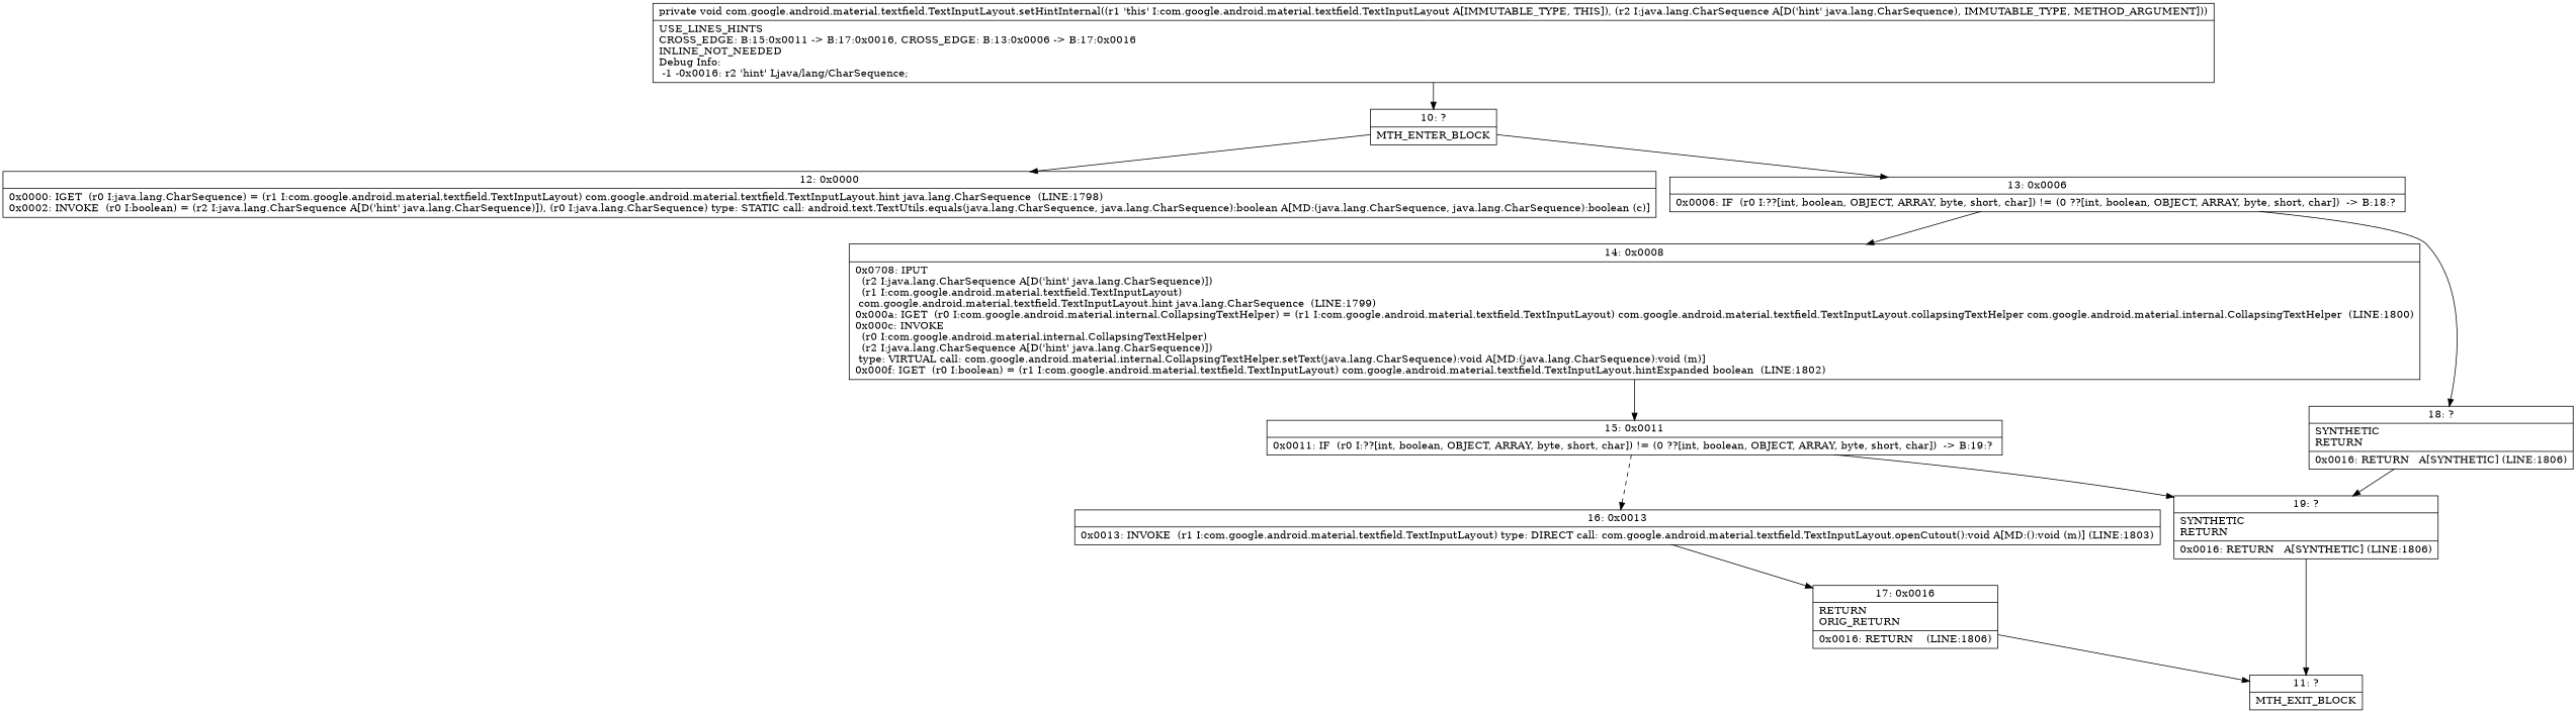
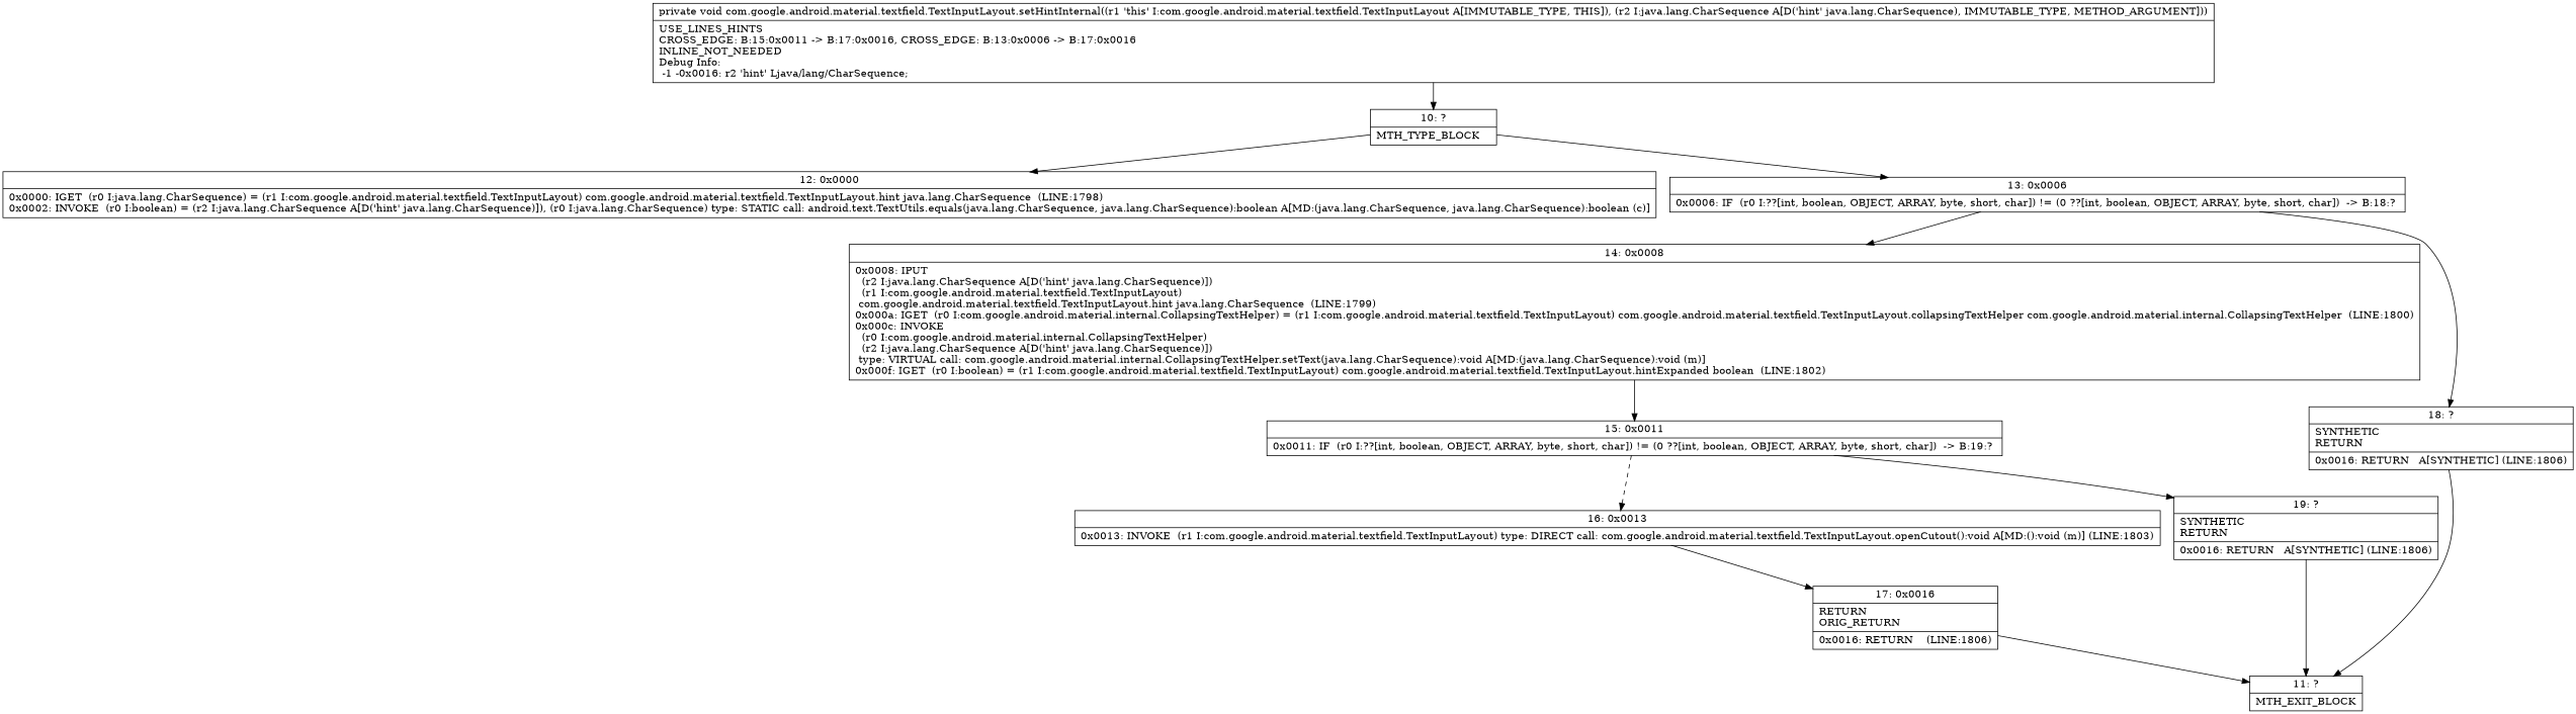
  digraph {
    node [shape=record]
-   n1 [label="{10\:\ ?|MTH_ENTER_BLOCK\l}"]
+   n1 [label="{10\:\ ?|MTH_TYPE_BLOCK\l}"]
    n2 [label="{12\:\ 0x0000|0x0000: IGET  (r0 I:java.lang.CharSequence) = (r1 I:com.google.android.material.textfield.TextInputLayout) com.google.android.material.textfield.TextInputLayout.hint java.lang.CharSequence  (LINE:1798)\l0x0002: INVOKE  (r0 I:boolean) = (r2 I:java.lang.CharSequence A[D('hint' java.lang.CharSequence)]), (r0 I:java.lang.CharSequence) type: STATIC call: android.text.TextUtils.equals(java.lang.CharSequence, java.lang.CharSequence):boolean A[MD:(java.lang.CharSequence, java.lang.CharSequence):boolean (c)]\l}"]
    n3 [label="{13\:\ 0x0006|0x0006: IF  (r0 I:??[int, boolean, OBJECT, ARRAY, byte, short, char]) != (0 ??[int, boolean, OBJECT, ARRAY, byte, short, char])  \-\> B:18:? \l}"]
-   n4 [label="{14\:\ 0x0008|0x0708: IPUT  \l  (r2 I:java.lang.CharSequence A[D('hint' java.lang.CharSequence)])\l  (r1 I:com.google.android.material.textfield.TextInputLayout)\l com.google.android.material.textfield.TextInputLayout.hint java.lang.CharSequence  (LINE:1799)\l0x000a: IGET  (r0 I:com.google.android.material.internal.CollapsingTextHelper) = (r1 I:com.google.android.material.textfield.TextInputLayout) com.google.android.material.textfield.TextInputLayout.collapsingTextHelper com.google.android.material.internal.CollapsingTextHelper  (LINE:1800)\l0x000c: INVOKE  \l  (r0 I:com.google.android.material.internal.CollapsingTextHelper)\l  (r2 I:java.lang.CharSequence A[D('hint' java.lang.CharSequence)])\l type: VIRTUAL call: com.google.android.material.internal.CollapsingTextHelper.setText(java.lang.CharSequence):void A[MD:(java.lang.CharSequence):void (m)]\l0x000f: IGET  (r0 I:boolean) = (r1 I:com.google.android.material.textfield.TextInputLayout) com.google.android.material.textfield.TextInputLayout.hintExpanded boolean  (LINE:1802)\l}"]
+   n4 [label="{14\:\ 0x0008|0x0008: IPUT  \l  (r2 I:java.lang.CharSequence A[D('hint' java.lang.CharSequence)])\l  (r1 I:com.google.android.material.textfield.TextInputLayout)\l com.google.android.material.textfield.TextInputLayout.hint java.lang.CharSequence  (LINE:1799)\l0x000a: IGET  (r0 I:com.google.android.material.internal.CollapsingTextHelper) = (r1 I:com.google.android.material.textfield.TextInputLayout) com.google.android.material.textfield.TextInputLayout.collapsingTextHelper com.google.android.material.internal.CollapsingTextHelper  (LINE:1800)\l0x000c: INVOKE  \l  (r0 I:com.google.android.material.internal.CollapsingTextHelper)\l  (r2 I:java.lang.CharSequence A[D('hint' java.lang.CharSequence)])\l type: VIRTUAL call: com.google.android.material.internal.CollapsingTextHelper.setText(java.lang.CharSequence):void A[MD:(java.lang.CharSequence):void (m)]\l0x000f: IGET  (r0 I:boolean) = (r1 I:com.google.android.material.textfield.TextInputLayout) com.google.android.material.textfield.TextInputLayout.hintExpanded boolean  (LINE:1802)\l}"]
    n5 [label="{18\:\ ?|SYNTHETIC\lRETURN\l|0x0016: RETURN   A[SYNTHETIC] (LINE:1806)\l}"]
    n6 [label="{15\:\ 0x0011|0x0011: IF  (r0 I:??[int, boolean, OBJECT, ARRAY, byte, short, char]) != (0 ??[int, boolean, OBJECT, ARRAY, byte, short, char])  \-\> B:19:? \l}"]
    n7 [label="{11\:\ ?|MTH_EXIT_BLOCK\l}"]
    n8 [label="{16\:\ 0x0013|0x0013: INVOKE  (r1 I:com.google.android.material.textfield.TextInputLayout) type: DIRECT call: com.google.android.material.textfield.TextInputLayout.openCutout():void A[MD:():void (m)] (LINE:1803)\l}"]
    n9 [label="{19\:\ ?|SYNTHETIC\lRETURN\l|0x0016: RETURN   A[SYNTHETIC] (LINE:1806)\l}"]
    n10 [label="{17\:\ 0x0016|RETURN\lORIG_RETURN\l|0x0016: RETURN    (LINE:1806)\l}"]
    n11 [label="{private void com.google.android.material.textfield.TextInputLayout.setHintInternal((r1 'this' I:com.google.android.material.textfield.TextInputLayout A[IMMUTABLE_TYPE, THIS]), (r2 I:java.lang.CharSequence A[D('hint' java.lang.CharSequence), IMMUTABLE_TYPE, METHOD_ARGUMENT]))  | USE_LINES_HINTS\lCROSS_EDGE: B:15:0x0011 \-\> B:17:0x0016, CROSS_EDGE: B:13:0x0006 \-\> B:17:0x0016\lINLINE_NOT_NEEDED\lDebug Info:\l  \-1 \-0x0016: r2 'hint' Ljava\/lang\/CharSequence;\l}"]
    n1 -> n2
    n1 -> n3
    n3 -> n4 [style=solid]
    n3 -> n5
    n4 -> n6
-   n5 -> n9
+   n5 -> n7
    n6 -> n8 [style=dashed]
    n6 -> n9
    n8 -> n10
    n9 -> n7
    n10 -> n7
    n11 -> n1
  }
